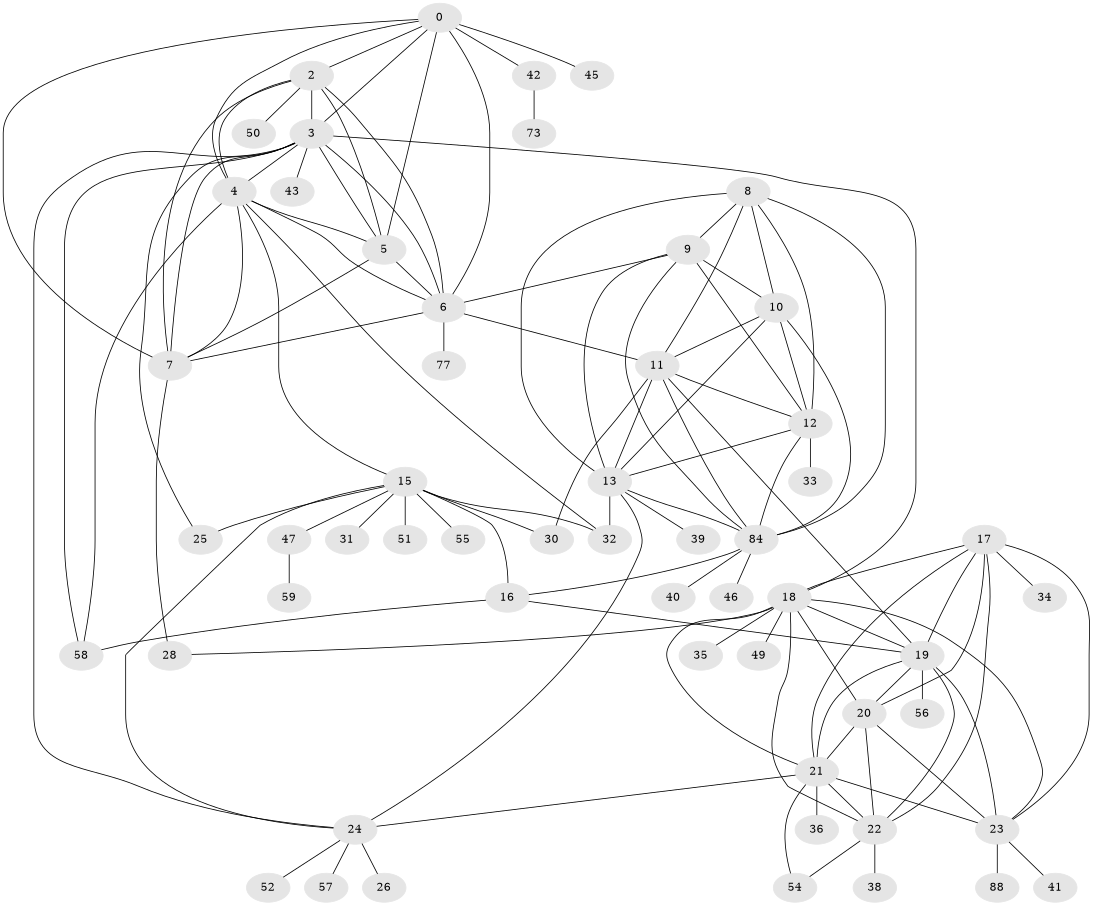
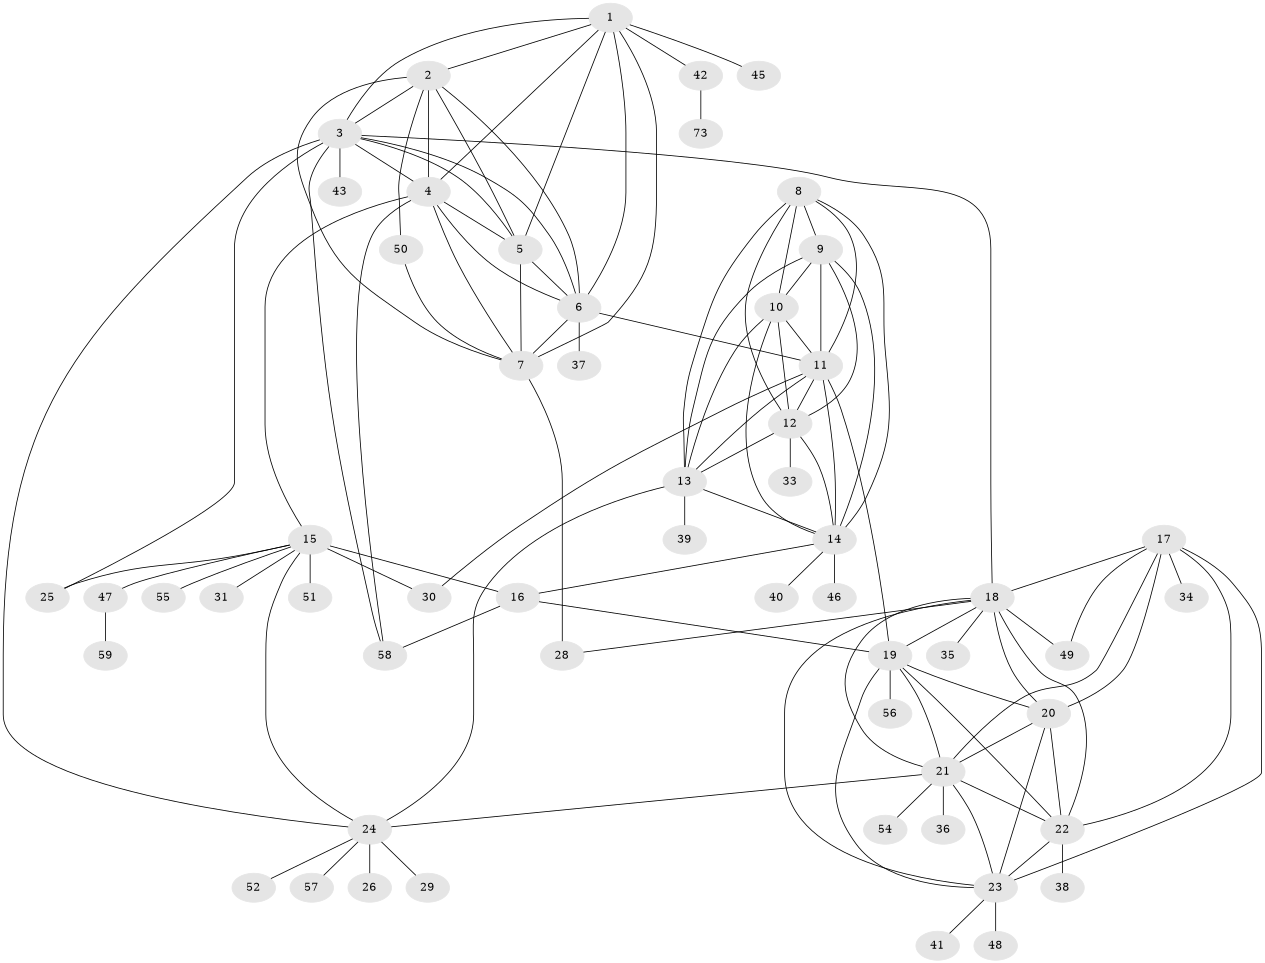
  graph {
    node [color=gray90 style=filled]
    edge [weight=1.0]
-   1 [label=0]
+   1
    2
    3
    4
    5
    6
    7
    42
    45
    50
    18
    24
    25
    43
    58
    15
-   32
    11
-   37 [label=77]
+   37
    28
    n21 [label=73]
    19
    20
    21
    22
    23
    35
    49
    26
+   29
    52
    57
    30
    16
    31
    47
    51
    55
    12
    13
-   14 [label=84]
+   14
    8
    9
    10
    33
    39
    40
    46
    56
    59
    17
    34
    36
    54
    38
    41
-   48 [label=88]
+   48
    1 -- 2
    1 -- 3
    1 -- 4
    1 -- 5
    1 -- 6
    1 -- 7
    1 -- 42
    1 -- 45
    2 -- 3
    2 -- 4
    2 -- 5
    2 -- 6
    2 -- 7
    2 -- 50
    3 -- 4
    3 -- 5
    3 -- 6
-   3 -- 7
+   50 -- 7
    3 -- 18
    3 -- 24
    3 -- 25
    3 -- 43 [weight=2.0]
    3 -- 58
    4 -- 5
    4 -- 6
    4 -- 7
    4 -- 58
    4 -- 15
-   4 -- 32
    5 -- 6
    5 -- 7
    6 -- 7
    6 -- 11
    6 -- 37 [weight=3.0]
    7 -- 28 [weight=3.0]
    42 -- n21
    18 -- 28
    18 -- 19
    18 -- 20
    18 -- 21
    18 -- 22
    18 -- 23
    18 -- 35
    18 -- 49
    24 -- 26 [weight=5.0]
+   24 -- 29 [weight=5.0]
    24 -- 52 [weight=3.0]
    24 -- 57 [weight=2.0]
    15 -- 24
    15 -- 25 [weight=2.0]
-   15 -- 32
    15 -- 30
    15 -- 16 [weight=6.0]
    15 -- 31 [weight=2.0]
    15 -- 47
    15 -- 51 [weight=2.0]
    15 -- 55
    11 -- 19
    11 -- 30 [weight=2.0]
    11 -- 12
    11 -- 13
    11 -- 14
    19 -- 20
    19 -- 21
    19 -- 22
    19 -- 23
    19 -- 56 [weight=3.0]
    20 -- 21
    20 -- 22
    20 -- 23
    21 -- 24
    21 -- 22
    21 -- 23
    21 -- 36 [weight=3.0]
    21 -- 54
-   22 -- 54
+   22 -- 23
    22 -- 38
    23 -- 41
    23 -- 48 [weight=2.0]
    16 -- 58
    16 -- 19
    47 -- 59
    12 -- 13
    12 -- 14
    12 -- 33 [weight=5.0]
    13 -- 24
-   13 -- 32 [weight=3.0]
    13 -- 14
    13 -- 39
    14 -- 16
    14 -- 40
    14 -- 46 [weight=2.0]
    8 -- 11
    8 -- 12
    8 -- 13
    8 -- 14
    8 -- 9
    8 -- 10
-   9 -- 6
+   9 -- 11
    9 -- 12
    9 -- 13
    9 -- 14
    9 -- 10 [weight=2.0]
    10 -- 11
    10 -- 12
    10 -- 13
    10 -- 14
    17 -- 18
-   17 -- 19
+   17 -- 49
    17 -- 20
    17 -- 21
    17 -- 22
    17 -- 23
    17 -- 34 [weight=2.0]
  }
